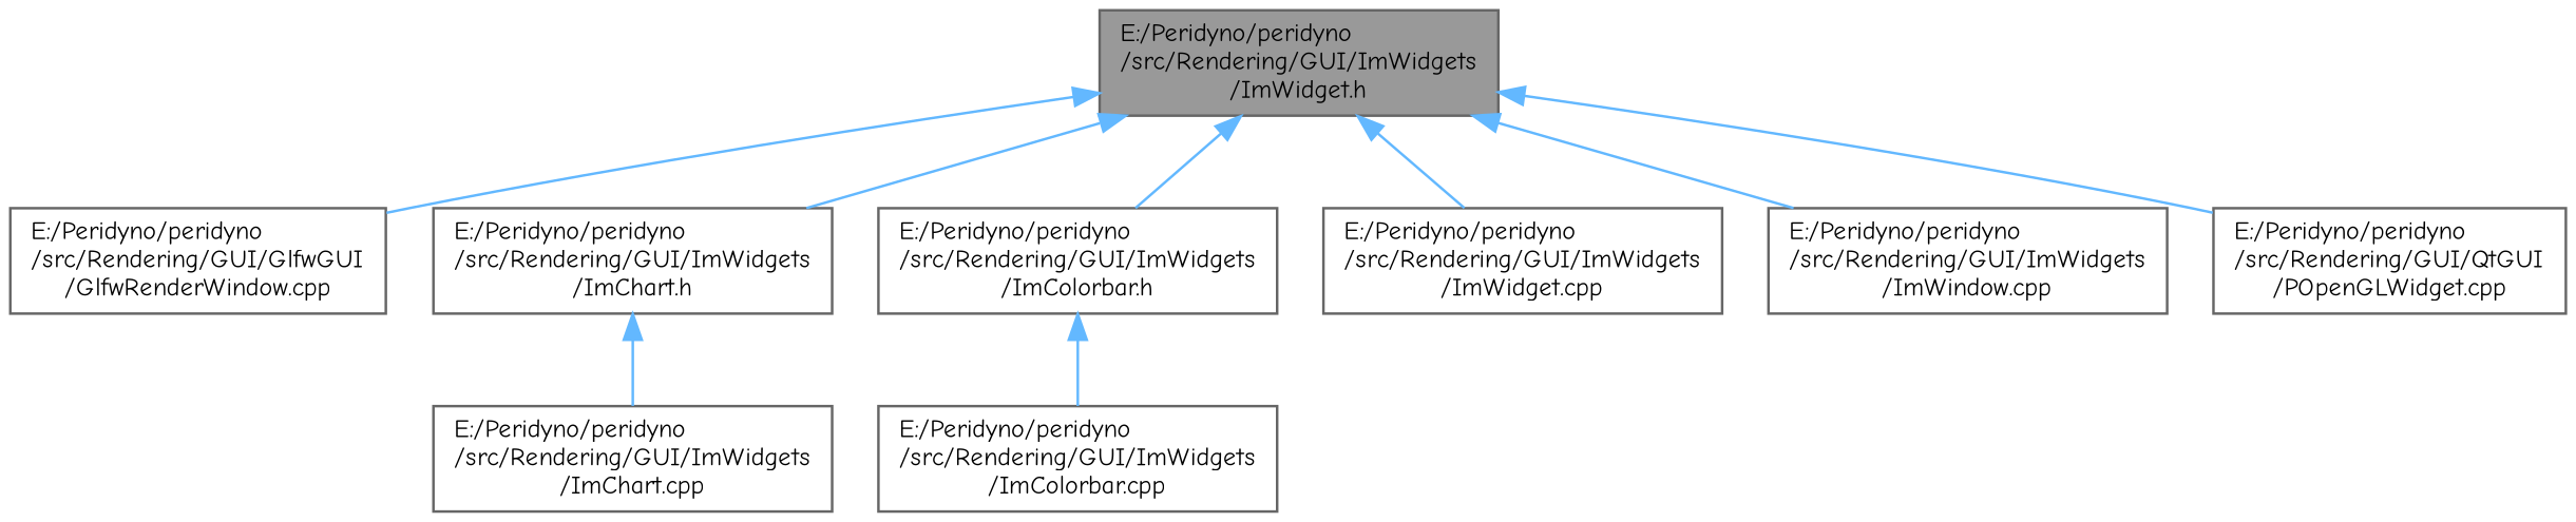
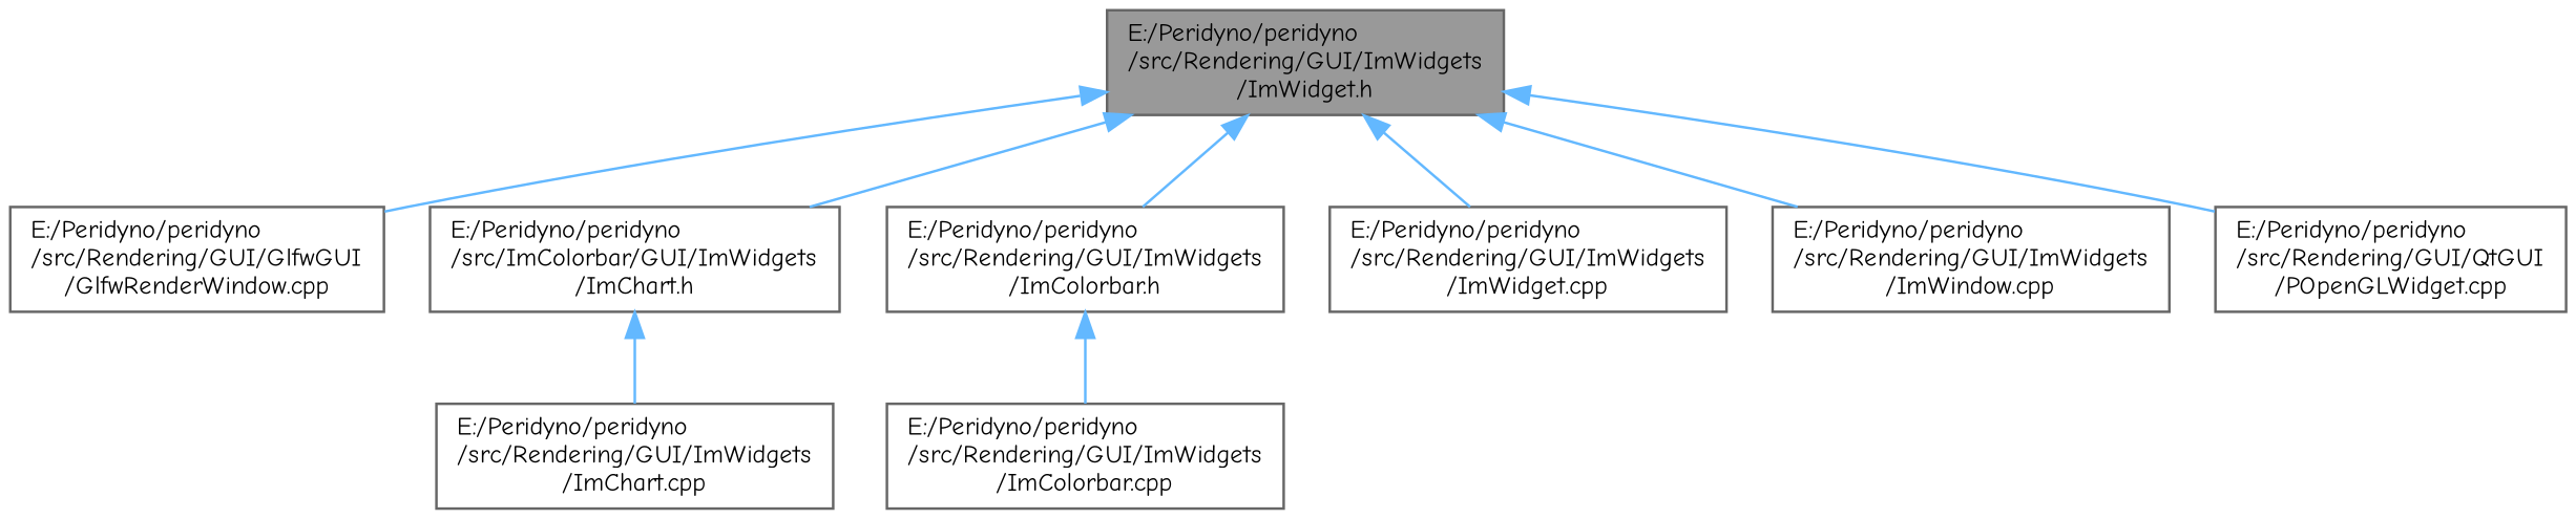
  digraph {
    fontname="Comic Neue"
    node [color=grey40 fillcolor=white fontname="Comic Neue" fontsize=10 shape=box style=filled]
    edge [color=steelblue1 dir=back fontname="Comic Neue" fontsize=10 labelfontname=Helvetica labelfontsize=10 style=solid]
    n1 [color=gray40 fillcolor=grey60 fontcolor=black height=0.2 label="E:/Peridyno/peridyno\l/src/Rendering/GUI/ImWidgets\l/ImWidget.h" width=0.4]
    n2 [height=0.2 label="E:/Peridyno/peridyno\l/src/Rendering/GUI/GlfwGUI\l/GlfwRenderWindow.cpp" width=0.4]
-   n3 [height=0.2 label="E:/Peridyno/peridyno\l/src/Rendering/GUI/ImWidgets\l/ImChart.h" width=0.4]
+   n3 [height=0.2 label="E:/Peridyno/peridyno\l/src/ImColorbar/GUI/ImWidgets\l/ImChart.h" width=0.4]
    n4 [height=0.2 label="E:/Peridyno/peridyno\l/src/Rendering/GUI/ImWidgets\l/ImColorbar.h" width=0.4]
    n5 [height=0.2 label="E:/Peridyno/peridyno\l/src/Rendering/GUI/ImWidgets\l/ImWidget.cpp" width=0.4]
    n6 [height=0.2 label="E:/Peridyno/peridyno\l/src/Rendering/GUI/ImWidgets\l/ImWindow.cpp" width=0.4]
    n7 [height=0.2 label="E:/Peridyno/peridyno\l/src/Rendering/GUI/QtGUI\l/POpenGLWidget.cpp" width=0.4]
    n8 [height=0.2 label="E:/Peridyno/peridyno\l/src/Rendering/GUI/ImWidgets\l/ImChart.cpp" width=0.4]
    n9 [height=0.2 label="E:/Peridyno/peridyno\l/src/Rendering/GUI/ImWidgets\l/ImColorbar.cpp" width=0.4]
    n1 -> n2
    n1 -> n3
    n1 -> n4
    n1 -> n5
    n1 -> n6
    n1 -> n7
    n3 -> n8
    n4 -> n9
  }
